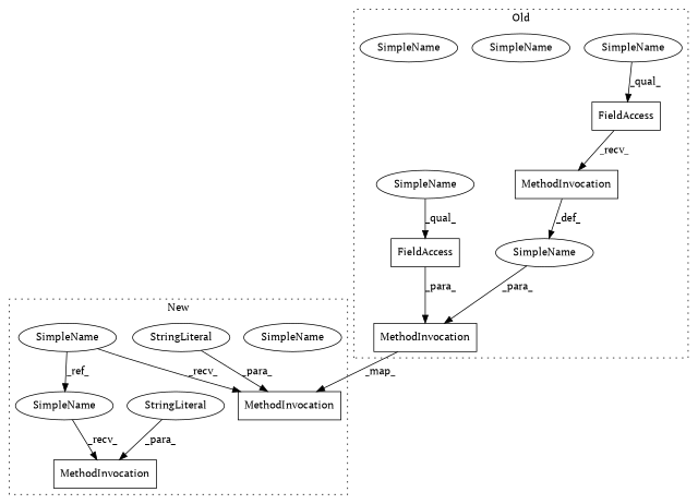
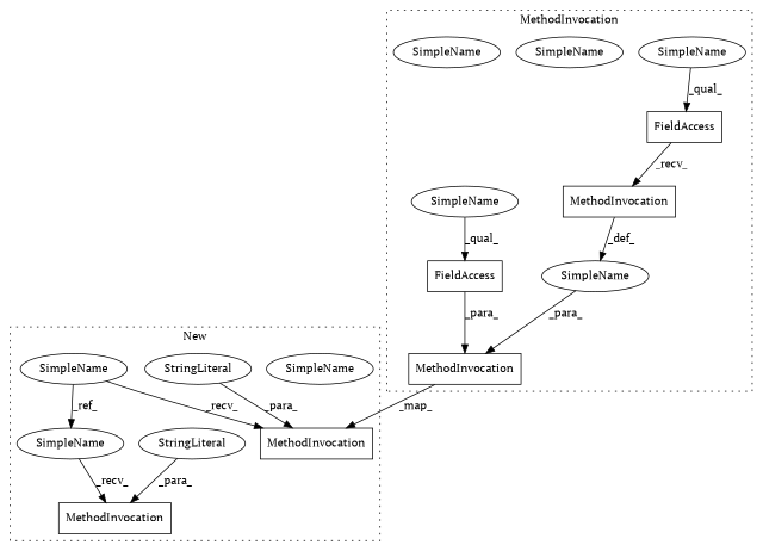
  digraph {
    fontname="PT Serif"
    node [a=42 l=3 s=2138 shape=ellipse fontname="PT Serif"]
    edge [fontname="PT Serif"]
    n1 [a=22 l=11 label=FieldAccess shape=box]
    n2 [a=22 l=8 label=FieldAccess s=2117 shape=box]
    n3 [a=32 l="14,2" label=MethodInvocation s="2103,2194" shape=box]
    n4 [a=32 l=13 label=MethodInvocation s=2150 shape=box]
    n5 [label=SimpleName l="" s=""]
    n6 [l=6 label=SimpleName]
    n7 [l=6 label=SimpleName]
    n8 [label=SimpleName s=2117]
    n9 [label=SimpleName s=2117]
    n10 [a=32 l="22,1" label=MethodInvocation s="2258,2291" shape=box]
    n11 [a=32 l="24,1" label=MethodInvocation s="2167,2244" shape=box]
    n12 [l=4 label=SimpleName s=1294]
    n13 [label=SimpleName s=2254]
    n14 [label=SimpleName s=2139]
    n15 [a=45 l=11 label=StringLiteral s=2280]
    n16 [a=45 l=9 label=StringLiteral s=2235]
    subgraph cluster_1 {
-     label=Old
+     label=MethodInvocation
      style=dotted
      n1
      n2
      n3
      n4
      n5
      n6
      n7
      n8
      n9
    }
    subgraph cluster_2 {
      label=New
      style=dotted
      n10
      n11
      n12
      n13
      n14
      n15
      n16
    }
    n1 -> n4 [label=_recv_]
    n2 -> n3 [label=_para_]
    n3 -> n11 [label=_map_]
    n4 -> n5 [label=_def_]
    n5 -> n3 [label=_para_]
    n6 -> n1 [label=_qual_]
    n9 -> n2 [label=_qual_]
    n13 -> n10 [label=_recv_]
    n14 -> n11 [label=_recv_]
    n14 -> n13 [label=_ref_]
    n15 -> n10 [label=_para_]
    n16 -> n11 [label=_para_]
  }
